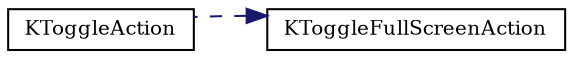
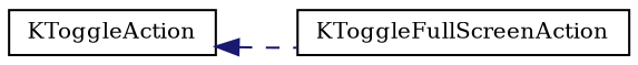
  digraph {
    rankdir=LR
    fontname="DejaVu Serif"
    node [color=black fillcolor=white fontname="DejaVu Serif" fontsize=10 shape=record style=filled]
    n1 [height=0.2 label=KToggleAction width=0.4]
    n2 [height=0.2 label=KToggleFullScreenAction width=0.4]
-   n2 -> n1 [color=midnightblue dir=back fontname="DejaVu Serif" fontsize=10 labelfontname=Helvetica labelfontsize=10 style=dashed]
+   n1 -> n2 [color=midnightblue dir=back fontname="DejaVu Serif" fontsize=10 labelfontname=Helvetica labelfontsize=10 style=dashed]
  }
